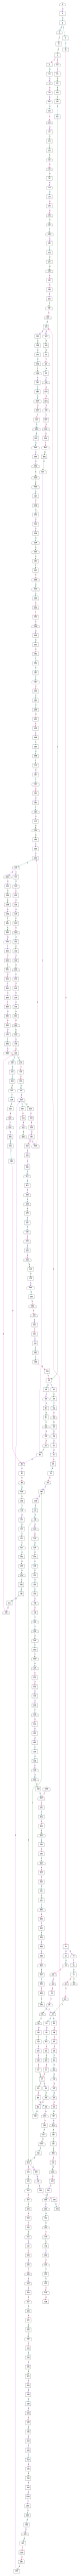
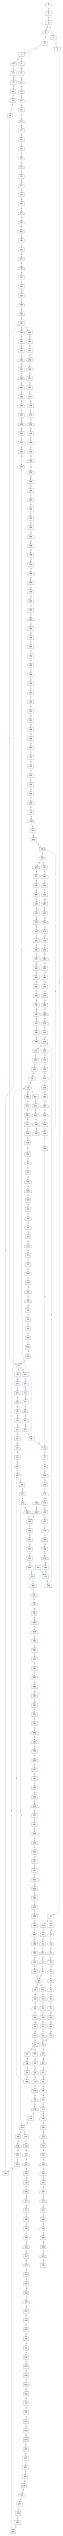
  strict digraph {
    fontname=Oswald
    node [fontname=Oswald shape=box]
    edge [arrowhead=tee color=purple fontname=Oswald]
    S0 [shape=house]
    S1 [shape=folder]
    S2
    S3 [shape=house]
    S4
    S5
    S6
    S7 [shape=folder]
    S8 [shape=folder]
    S9 [shape=folder]
    S10 [shape=house]
    S11 [shape=house]
    S12
    S13
    S14 [shape=folder]
    S15 [shape=folder]
    S16 [shape=house]
    S17 [shape=house]
    S18
    S19 [shape=folder]
    S20 [shape=house]
    S21 [shape=house]
    S22
    S23 [shape=house]
    S24 [shape=house]
    S25 [shape=house]
    S26 [shape=folder]
    S27 [shape=house]
    S28 [shape=folder]
    S29
    S30
    S31 [shape=house]
    S32 [shape=house]
    S33 [shape=house]
    S34 [shape=folder]
    S35 [shape=house]
    S36 [shape=house]
    S37 [shape=folder]
    S38
    S39 [shape=folder]
    S40 [shape=folder]
    S41 [shape=folder]
    S42 [shape=house]
    S43
    S44
    S45 [shape=house]
    S46 [shape=folder]
    S47
    S48 [shape=folder]
    S49
    S50 [shape=folder]
    S51
    S52 [shape=folder]
    S53 [shape=house]
    S54
    S55 [shape=house]
    S56 [shape=house]
    S57 [shape=folder]
    S58
    S59
    S60
    S61 [shape=house]
    S62
    S63 [shape=house]
    S64 [shape=folder]
    S65
    S66
    S67 [shape=folder]
    S68
    S69 [shape=house]
    S70 [shape=house]
    S71
    S72
    S73 [shape=house]
    S74
    S75 [shape=house]
    S76 [shape=house]
    S77 [shape=folder]
    S78
    S79
    S80 [shape=folder]
    S81 [shape=house]
    S82 [shape=folder]
    S83
    S84 [shape=folder]
    S85 [shape=folder]
    S86 [shape=house]
    S87 [shape=house]
    S88 [shape=house]
    S89 [shape=folder]
    S90 [shape=house]
    S91
    S92
    S93
    S94 [shape=folder]
    S95 [shape=house]
    S96 [shape=house]
    S97 [shape=house]
    S98 [shape=house]
    S99
    S100
    S101 [shape=house]
    S102 [shape=house]
    S103 [shape=folder]
    S104 [shape=house]
    S105 [shape=house]
    S106 [shape=folder]
    S107 [shape=folder]
    S108
    S109
    S110 [shape=folder]
    S111 [shape=house]
    S112
    S113
    S114 [shape=house]
    S115
    S116 [shape=house]
    S117
    S118 [shape=house]
    S119 [shape=folder]
    S120 [shape=house]
    S121 [shape=folder]
    S122 [shape=house]
    S123 [shape=house]
    S124
    S125 [shape=folder]
    S126
    S127 [shape=folder]
    S128 [shape=house]
    S129 [shape=folder]
    S130
    S131
    S132 [shape=house]
    S133
    S134 [shape=house]
    S135 [shape=folder]
    S136 [shape=house]
    S137 [shape=house]
    S138 [shape=folder]
    S139
    S140 [shape=folder]
    S141 [shape=house]
    S142
    S143 [shape=folder]
    S144
    S145 [shape=house]
    S146
    S147 [shape=house]
    S148 [shape=folder]
    S149
    S150 [shape=house]
    S151 [shape=house]
    S152 [shape=folder]
    S153
    S154
    S155 [shape=house]
    S156 [shape=house]
    S157
    S158
    S159
    S160 [shape=folder]
    S161 [shape=folder]
    S162 [shape=folder]
    S163 [shape=house]
    S164
    S165
    S166
    S167 [shape=house]
    S168
    S169 [shape=folder]
    S170 [shape=house]
    S171 [shape=house]
    S172
    S173 [shape=house]
    S174
    S175
    S176
    S177
    S178 [shape=house]
    S179
    S180 [shape=folder]
    S181 [shape=house]
    S182 [shape=house]
    S183
    S184 [shape=folder]
    S185
    S186 [shape=house]
    S187 [shape=folder]
    S188 [shape=house]
    S189
    S190 [shape=house]
    S191
    S192 [shape=house]
    S193 [shape=folder]
    S194 [shape=house]
    S195 [shape=house]
    S196 [shape=house]
    S197
    S198
    S199
    S200
    S201 [shape=folder]
    S202
    S203 [shape=house]
    S204 [shape=folder]
    S205 [shape=folder]
    S206
    S207 [shape=house]
    S208 [shape=folder]
    S209 [shape=house]
    S210 [shape=folder]
    S211 [shape=house]
    S212 [shape=house]
    S213 [shape=house]
    S214
    S215 [shape=house]
    S216 [shape=house]
    S217 [shape=house]
    S218
    S219 [shape=house]
    S220 [shape=folder]
    S221
    S222
    S223
    S224
    S225 [shape=folder]
    S226
    S227 [shape=folder]
    S228 [shape=house]
    S229 [shape=house]
    S230 [shape=folder]
    S231 [shape=folder]
    S232 [shape=house]
    S233
    S234 [shape=folder]
    S235
    S236 [shape=folder]
    S237 [shape=folder]
    S238
    S239 [shape=house]
    S240
    S241 [shape=house]
    S242 [shape=house]
    S243 [shape=house]
    S244 [shape=folder]
    S245 [shape=house]
    S246 [shape=folder]
    S247 [shape=folder]
    S248 [shape=house]
    S249
    S250 [shape=folder]
    S251 [shape=house]
    S252
    S253
    S254
    S255 [shape=house]
    S256 [shape=house]
    S257 [shape=house]
    S258 [shape=folder]
    S259 [shape=folder]
    S260
    S261
    S262
    S263 [shape=house]
    S264
    S265
    S266 [shape=folder]
    S267 [shape=house]
    S268 [shape=house]
    S269 [shape=folder]
    S270 [shape=folder]
    S271 [shape=house]
    S272 [shape=house]
    S273
    S274 [shape=folder]
    S275 [shape=folder]
    S276 [shape=folder]
    S277
    S278
    S279 [shape=house]
    S280
    S281 [shape=folder]
    S282
    S283 [shape=house]
    S284
    S285
    S286 [shape=folder]
    S287 [shape=house]
    S288
    S289 [shape=house]
    S290
    S291 [shape=folder]
    S292
    S293 [shape=house]
    S294
    S295
    S296 [shape=folder]
    S297
    S298 [shape=folder]
    S299 [shape=folder]
    S300
    S301 [shape=folder]
    S302 [shape=folder]
    S303
    S304 [shape=house]
    S305 [shape=house]
    S306 [shape=folder]
    S307 [shape=house]
    S308 [shape=folder]
    S309 [shape=house]
    S310 [shape=house]
    S311 [shape=house]
    S312
    S313 [shape=house]
    S314 [shape=house]
    S315 [shape=folder]
    S316
    S317
    S318
    S319
    S320
    S321
    S322 [shape=folder]
    S323
    S324 [shape=folder]
    S325 [shape=house]
    S326
    S327
    S328 [shape=house]
    S329 [shape=folder]
    S330 [shape=folder]
    S331
    S332 [shape=folder]
    S333 [shape=house]
    S334 [shape=house]
    S335 [shape=house]
    S336 [shape=folder]
    S337
    S338 [shape=folder]
    S339
    S340
    S341 [shape=folder]
    S342 [shape=folder]
    S343 [shape=house]
    S344 [shape=folder]
    S345
    S346 [shape=folder]
    S347
    S348
    S349
    S350
    S351
    S352
    S353 [shape=house]
    S354
    S355 [shape=house]
    S356
    S357 [shape=folder]
    S358 [shape=house]
    S359
    S360
    S361 [shape=house]
    S362
    S363
    S364 [shape=folder]
    S365 [shape=folder]
    S366
    S367 [shape=folder]
    S368
    S369 [shape=house]
    S370 [shape=folder]
    S371 [shape=folder]
    S372 [shape=house]
    S373 [shape=folder]
    S374 [shape=folder]
    S375 [shape=house]
    S376 [shape=folder]
    S377 [shape=folder]
    S378 [shape=folder]
    S379 [shape=folder]
    S380 [shape=folder]
    S381 [shape=folder]
    S382 [shape=folder]
    S383 [shape=house]
    S384 [shape=folder]
    S385
    S386 [shape=house]
    S387
    S388 [shape=folder]
    S389 [shape=folder]
    S390 [shape=folder]
    S391 [shape=house]
    S392 [shape=folder]
    S393
    S394 [shape=folder]
    S395
    S396
    S397
    S398
    S399
    S400
    S401
    S402 [shape=house]
    S403 [shape=folder]
    S404
    S405
    S406
    S407 [shape=folder]
    S408
    S409
    S410 [shape=folder]
    S411
    S412 [shape=folder]
    S413 [shape=house]
    S414 [shape=folder]
    S415 [shape=folder]
    S416 [shape=house]
    S417
    S418 [shape=house]
    S419
    S420 [shape=folder]
    S0 -> S1 [arrowhead=vee label=C]
    S1 -> S2 [arrowhead=normal color=teal label=C]
    S2 -> S3 [arrowhead=vee color=teal label=A]
    S2 -> S4 [color=teal label=T]
    S3 -> S5 [color=darkgreen label=T]
    S4 -> S6 [color=teal label=T]
    S5 -> S7 [color=darkgreen label=C]
    S6 -> S8 [arrowhead=normal color=deeppink label=C]
    S7 -> S9 [arrowhead=normal color=deeppink label=T]
    S7 -> S10 [color=deeppink label=G]
    S8 -> S11 [arrowhead=normal label=C]
    S8 -> S12 [label=G]
    S9 -> S13 [arrowhead=normal color=teal label=G]
    S10 -> S14 [label=T]
    S11 -> S15 [arrowhead=normal label=T]
    S12 -> S16 [arrowhead=vee color=teal label=A]
    S13 -> S17 [arrowhead=normal label=C]
    S14 -> S18 [arrowhead=vee color=darkgreen label=C]
    S15 -> S19 [arrowhead=vee color=teal label=G]
    S16 -> S20 [color=deeppink label=T]
    S17 -> S21 [arrowhead=vee color=deeppink label=C]
    S18 -> S22 [arrowhead=normal color=darkgreen label=C]
    S19 -> S23 [color=darkgreen label=T]
    S20 -> S24 [arrowhead=normal label=C]
    S21 -> S25 [arrowhead=normal label=A]
    S22 -> S26 [arrowhead=vee color=darkgreen label=T]
-   S19 -> S27 [arrowhead=normal color=deeppink label=C]
+   S23 -> S27 [arrowhead=normal color=deeppink label=C]
    S24 -> S28 [arrowhead=vee color=deeppink label=G]
    S25 -> S29 [color=teal label=G]
    S26 -> S30 [color=teal label=C]
    S27 -> S31 [arrowhead=normal color=deeppink label=C]
    S28 -> S32 [color=deeppink label=T]
    S29 -> S33 [arrowhead=normal color=deeppink label=T]
    S30 -> S34 [color=darkgreen label=T]
    S31 -> S35 [arrowhead=vee color=darkgreen label=T]
    S32 -> S36 [color=darkgreen label=T]
    S33 -> S37 [arrowhead=normal label=C]
    S34 -> S38 [label=T]
    S34 -> S39 [arrowhead=normal color=teal label=G]
    S35 -> S40 [color=teal label=A]
    S35 -> S41 [color=teal label=T]
    S36 -> S42 [color=darkgreen label=T]
    S37 -> S43 [color=darkgreen label=G]
    S38 -> S44 [arrowhead=vee color=darkgreen label=C]
    S39 -> S45 [arrowhead=normal label=T]
    S40 -> S46 [arrowhead=normal color=deeppink label=C]
    S41 -> S47 [arrowhead=vee label=G]
    S42 -> S48 [arrowhead=normal label=G]
    S43 -> S49 [arrowhead=vee color=darkgreen label=T]
    S44 -> S50 [arrowhead=normal color=teal label=T]
    S45 -> S51 [label=C]
    S46 -> S52 [arrowhead=vee color=deeppink label=T]
    S47 -> S53 [color=teal label=T]
    S48 -> S54 [color=darkgreen label=T]
    S49 -> S55 [color=darkgreen label=A]
    S50 -> S56 [color=deeppink label=C]
    S51 -> S57 [arrowhead=normal color=darkgreen label=G]
    S52 -> S58 [arrowhead=normal color=deeppink label=A]
    S53 -> S59 [color=deeppink label=A]
    S54 -> S60 [label=A]
    S55 -> S61 [color=deeppink label=A]
    S56 -> S62 [color=darkgreen label=G]
    S57 -> S63 [color=darkgreen label=T]
    S58 -> S64 [arrowhead=vee color=teal label=C]
    S59 -> S65 [arrowhead=vee color=darkgreen label=G]
    S60 -> S66 [arrowhead=normal label=G]
    S61 -> S67 [color=darkgreen label=G]
    S62 -> S68 [arrowhead=normal label=G]
    S63 -> S69 [label=G]
    S64 -> S70 [color=teal label=C]
    S65 -> S71 [arrowhead=normal color=deeppink label=G]
    S66 -> S72 [arrowhead=normal color=deeppink label=G]
    S67 -> S73 [arrowhead=normal label=A]
    S68 -> S74 [arrowhead=normal label=A]
    S69 -> S75 [arrowhead=normal color=deeppink label=G]
    S70 -> S76 [arrowhead=vee color=teal label=A]
    S71 -> S77 [arrowhead=vee color=deeppink label=A]
    S72 -> S77 [arrowhead=normal color=darkgreen label=A]
    S73 -> S78 [arrowhead=vee color=teal label=C]
    S74 -> S79 [arrowhead=vee label=G]
    S75 -> S80 [color=darkgreen label=T]
    S76 -> S81 [color=deeppink label=G]
    S77 -> S82 [label=G]
    S77 -> S83 [color=darkgreen label=A]
    S78 -> S84 [arrowhead=normal color=deeppink label=G]
    S79 -> S85 [arrowhead=vee color=deeppink label=A]
    S80 -> S86 [label=A]
    S81 -> S87 [arrowhead=normal color=teal label=G]
    S82 -> S88 [arrowhead=vee color=darkgreen label=A]
    S83 -> S89 [arrowhead=normal color=deeppink label=A]
    S84 -> S90 [arrowhead=normal color=deeppink label=G]
    S85 -> S91 [color=teal label=G]
    S86 -> S92 [label=C]
    S87 -> S93 [arrowhead=normal color=deeppink label=A]
    S88 -> S94 [color=deeppink label=G]
    S89 -> S95 [arrowhead=vee color=teal label=G]
    S90 -> S96 [color=darkgreen label=C]
    S91 -> S97 [arrowhead=vee color=deeppink label=G]
    S92 -> S98 [color=deeppink label=C]
    S93 -> S99 [arrowhead=vee color=darkgreen label=G]
    S94 -> S100 [arrowhead=vee color=teal label=G]
    S95 -> S101 [arrowhead=vee label=G]
    S96 -> S102 [color=darkgreen label=T]
    S97 -> S103 [arrowhead=vee label=T]
    S98 -> S104 [arrowhead=normal color=teal label=G]
    S99 -> S105 [arrowhead=vee label=A]
    S100 -> S103 [color=darkgreen label=T]
    S101 -> S106 [arrowhead=normal color=deeppink label=T]
    S102 -> S107 [arrowhead=normal label=C]
    S103 -> S108 [arrowhead=vee label=C]
    S104 -> S109 [color=darkgreen label=G]
    S105 -> S110 [color=darkgreen label=G]
    S106 -> S111 [color=darkgreen label=C]
    S107 -> S112 [arrowhead=normal color=teal label=T]
    S108 -> S113 [arrowhead=vee color=teal label=C]
    S109 -> S114 [color=teal label=T]
    S110 -> S115 [arrowhead=vee color=darkgreen label=T]
    S111 -> S116 [arrowhead=vee color=darkgreen label=C]
    S112 -> S117 [color=darkgreen label=C]
    S113 -> S118 [arrowhead=normal color=teal label=C]
    S114 -> S119 [arrowhead=normal label=G]
    S115 -> S120 [arrowhead=normal color=darkgreen label=C]
    S116 -> S121 [arrowhead=vee color=teal label=C]
    S117 -> S122 [color=darkgreen label=G]
    S118 -> S123 [arrowhead=normal label=A]
    S118 -> S124 [arrowhead=vee color=darkgreen label=G]
    S119 -> S125 [arrowhead=normal color=teal label=G]
    S120 -> S126 [arrowhead=normal color=deeppink label=A]
    S121 -> S124 [color=darkgreen label=G]
    S122 -> S127 [arrowhead=vee color=deeppink label=A]
-   S123 -> S128 [arrowhead=normal color=deeppink label=G]
+   S123 -> S140 [arrowhead=normal color=deeppink label=G]
    S124 -> S129 [arrowhead=vee color=deeppink label=G]
    S124 -> S130 [arrowhead=normal label=A]
    S125 -> S131 [arrowhead=vee color=darkgreen label=T]
    S126 -> S132 [arrowhead=normal color=darkgreen label=G]
    S127 -> S133 [color=deeppink label=A]
    S128 -> S134 [arrowhead=normal color=teal label=A]
    S129 -> S135 [arrowhead=vee color=darkgreen label=A]
    S130 -> S136 [arrowhead=normal label=A]
    S131 -> S137 [arrowhead=normal color=teal label=T]
    S132 -> S138 [arrowhead=vee color=deeppink label=G]
    S133 -> S139 [label=G]
    S134 -> S140 [color=darkgreen label=G]
    S135 -> S141 [color=teal label=G]
    S136 -> S142 [label=G]
    S137 -> S143 [arrowhead=vee color=teal label=A]
    S138 -> S144 [label=A]
    S139 -> S145 [arrowhead=vee color=darkgreen label=T]
    S140 -> S146 [color=teal label=C]
    S141 -> S147 [color=deeppink label=G]
    S142 -> S148 [arrowhead=normal color=deeppink label=T]
    S143 -> S149 [arrowhead=normal color=darkgreen label=G]
    S144 -> S150 [color=teal label=C]
    S145 -> S151 [color=deeppink label=C]
    S146 -> S152 [arrowhead=vee color=darkgreen label=C]
    S147 -> S153 [color=darkgreen label=C]
    S148 -> S154 [arrowhead=vee color=teal label=C]
    S149 -> S155 [arrowhead=normal color=darkgreen label=A]
    S150 -> S156 [label=C]
    S151 -> S157 [color=teal label=G]
    S152 -> S158 [arrowhead=vee color=teal label=A]
    S153 -> S159 [arrowhead=vee color=deeppink label=G]
    S154 -> S157 [arrowhead=vee color=deeppink label=G]
    S155 -> S160 [arrowhead=normal color=darkgreen label=A]
    S156 -> S161 [arrowhead=normal color=teal label=A]
    S157 -> S162 [arrowhead=normal label=C]
    S157 -> S163 [arrowhead=normal label=A]
    S158 -> S164 [arrowhead=normal color=teal label=C]
    S159 -> S165 [arrowhead=vee color=deeppink label=T]
-   S160 -> S166 [arrowhead=normal color=teal label=G]
+   S160 -> S172 [arrowhead=normal color=teal label=G]
    S161 -> S167 [color=teal label=G]
    S162 -> S168 [arrowhead=vee color=darkgreen label=G]
    S163 -> S169 [color=darkgreen label=G]
    S164 -> S170 [arrowhead=normal label=G]
    S165 -> S171 [arrowhead=vee color=darkgreen label=G]
    S166 -> S172 [arrowhead=vee color=darkgreen label=G]
    S167 -> S173 [arrowhead=vee color=deeppink label=T]
    S168 -> S174 [color=teal label=G]
    S169 -> S175 [arrowhead=normal color=darkgreen label=G]
    S170 -> S176 [arrowhead=normal color=deeppink label=G]
    S171 -> S177 [arrowhead=normal label=G]
    S172 -> S178 [label=G]
    S173 -> S179 [arrowhead=vee color=darkgreen label=C]
    S174 -> S180 [color=teal label=C]
    S175 -> S181 [arrowhead=normal color=deeppink label=T]
    S176 -> S182 [color=teal label=T]
    S177 -> S183 [arrowhead=normal color=deeppink label=T]
    S178 -> S184 [color=deeppink label=G]
    S179 -> S185 [arrowhead=vee label=T]
    S180 -> S186 [arrowhead=vee color=darkgreen label=T]
    S181 -> S187 [arrowhead=normal color=teal label=A]
    S182 -> S188 [color=teal label=T]
    S183 -> S189 [arrowhead=vee label=A]
    S184 -> S190 [arrowhead=vee color=teal label=T]
    S184 -> S191 [arrowhead=normal color=teal label=G]
    S185 -> S192 [arrowhead=normal color=deeppink label=C]
    S186 -> S193 [arrowhead=vee label=A]
    S187 -> S194 [arrowhead=normal label=T]
    S188 -> S195 [color=darkgreen label=A]
    S189 -> S196 [color=deeppink label=T]
    S190 -> S197 [arrowhead=vee color=teal label=C]
    S191 -> S198 [arrowhead=normal color=deeppink label=T]
    S192 -> S199 [color=darkgreen label=T]
    S193 -> S200 [arrowhead=vee color=teal label=T]
    S194 -> S201 [arrowhead=normal color=deeppink label=A]
    S195 -> S202 [color=darkgreen label=C]
    S196 -> S203 [arrowhead=vee label=G]
    S197 -> S204 [arrowhead=normal color=teal label=T]
    S198 -> S205 [arrowhead=normal color=deeppink label=C]
    S199 -> S206 [color=teal label=G]
    S200 -> S207 [arrowhead=normal color=teal label=A]
    S201 -> S208 [arrowhead=vee color=deeppink label=A]
    S202 -> S209 [arrowhead=normal color=darkgreen label=T]
    S203 -> S210 [arrowhead=vee label=A]
    S204 -> S211 [arrowhead=normal color=darkgreen label=C]
    S205 -> S212 [arrowhead=normal color=teal label=C]
    S206 -> S213 [arrowhead=normal color=deeppink label=T]
    S207 -> S214 [arrowhead=vee color=deeppink label=G]
    S208 -> S215 [label=G]
    S209 -> S216 [arrowhead=vee color=teal label=G]
    S210 -> S217 [color=deeppink label=G]
    S211 -> S218 [arrowhead=vee color=teal label=T]
    S212 -> S219 [arrowhead=vee label=G]
    S213 -> S220 [arrowhead=normal color=deeppink label=A]
    S214 -> S221 [arrowhead=vee color=deeppink label=T]
    S215 -> S222 [label=T]
    S216 -> S223 [arrowhead=vee color=deeppink label=C]
    S217 -> S224 [color=teal label=C]
    S218 -> S225 [color=darkgreen label=C]
    S219 -> S226 [arrowhead=normal color=darkgreen label=C]
    S219 -> S227 [color=teal label=T]
    S221 -> S228 [color=teal label=A]
    S222 -> S229 [arrowhead=normal color=deeppink label=C]
    S223 -> S230 [arrowhead=vee color=deeppink label=A]
    S224 -> S231 [arrowhead=vee color=deeppink label=G]
    S225 -> S232 [color=deeppink label=G]
    S226 -> S233 [label=C]
    S227 -> S234 [arrowhead=normal color=deeppink label=C]
    S228 -> S235 [arrowhead=normal color=teal label=G]
    S229 -> S236 [arrowhead=normal color=deeppink label=G]
    S230 -> S237 [arrowhead=normal label=G]
    S231 -> S238 [arrowhead=normal color=darkgreen label=G]
    S232 -> S239 [arrowhead=vee label=T]
    S233 -> S240 [color=deeppink label=G]
    S234 -> S241 [arrowhead=vee label=G]
    S235 -> S242 [arrowhead=normal color=teal label=C]
    S236 -> S243 [arrowhead=normal color=deeppink label=T]
    S237 -> S244 [label=A]
    S238 -> S245 [arrowhead=normal color=darkgreen label=T]
    S239 -> S246 [label=G]
    S240 -> S247 [arrowhead=vee label=G]
    S241 -> S248 [color=darkgreen label=G]
    S242 -> S249 [arrowhead=normal label=C]
    S243 -> S250 [arrowhead=normal color=darkgreen label=G]
    S244 -> S251 [color=teal label=C]
    S245 -> S252 [arrowhead=normal color=deeppink label=C]
    S246 -> S253 [arrowhead=normal color=teal label=G]
    S247 -> S254 [arrowhead=normal color=deeppink label=A]
    S248 -> S255 [arrowhead=vee label=A]
    S249 -> S256 [label=G]
    S250 -> S257 [arrowhead=vee color=darkgreen label=G]
    S251 -> S258 [arrowhead=vee color=deeppink label=G]
    S252 -> S259 [color=teal label=G]
    S253 -> S260 [color=teal label=T]
    S254 -> S261 [arrowhead=vee label=A]
    S255 -> S262 [arrowhead=vee color=deeppink label=A]
    S256 -> S263 [color=darkgreen label=A]
    S257 -> S80 [label=T]
    S258 -> S264 [arrowhead=normal label=G]
    S259 -> S265 [label=C]
    S260 -> S86 [arrowhead=vee color=deeppink label=A]
    S261 -> S266 [label=C]
    S262 -> S267 [color=teal label=C]
    S263 -> S268 [arrowhead=normal color=darkgreen label=A]
    S264 -> S269 [arrowhead=vee label=A]
    S265 -> S270 [arrowhead=vee color=darkgreen label=A]
    S266 -> S271 [arrowhead=vee color=teal label=T]
    S267 -> S272 [arrowhead=vee label=A]
    S267 -> S273 [arrowhead=vee label=T]
    S268 -> S274 [arrowhead=normal color=teal label=A]
    S269 -> S275 [arrowhead=vee color=teal label=C]
    S270 -> S276 [arrowhead=vee label=C]
    S271 -> S277 [color=teal label=G]
    S272 -> S278 [label=G]
    S273 -> S279 [color=teal label=A]
    S274 -> S280 [color=deeppink label=C]
    S275 -> S281 [color=teal label=A]
    S276 -> S282 [arrowhead=vee label=G]
    S277 -> S283 [label=C]
    S278 -> S284 [color=darkgreen label=G]
    S279 -> S285 [arrowhead=normal color=deeppink label=C]
    S280 -> S286 [color=teal label=C]
    S281 -> S287 [arrowhead=vee label=C]
    S282 -> S288 [arrowhead=vee color=teal label=C]
    S283 -> S289 [arrowhead=normal color=teal label=A]
    S284 -> S290 [arrowhead=normal color=darkgreen label=A]
    S285 -> S291 [color=deeppink label=A]
    S286 -> S292 [arrowhead=normal label=C]
    S287 -> S293 [arrowhead=vee color=teal label=A]
    S288 -> S294 [arrowhead=normal label=G]
    S289 -> S295 [arrowhead=vee color=darkgreen label=A]
    S290 -> S296 [arrowhead=vee label=A]
    S291 -> S297 [arrowhead=vee label=A]
    S292 -> S298 [arrowhead=normal label=C]
    S293 -> S299 [color=darkgreen label=C]
    S294 -> S300 [arrowhead=normal color=deeppink label=C]
    S295 -> S301 [arrowhead=vee color=teal label=C]
    S296 -> S302 [color=darkgreen label=T]
    S297 -> S303 [arrowhead=normal color=darkgreen label=C]
    S298 -> S304 [arrowhead=vee color=teal label=G]
-   S299 -> S311 [color=teal label=C]
+   S299 -> S305 [color=teal label=C]
    S300 -> S306 [arrowhead=normal color=teal label=G]
    S301 -> S307 [color=teal label=C]
    S302 -> S308 [arrowhead=normal color=darkgreen label=A]
    S303 -> S309 [color=deeppink label=G]
    S304 -> S310 [arrowhead=vee color=darkgreen label=A]
    S305 -> S311 [color=deeppink label=T]
    S306 -> S312 [arrowhead=vee label=G]
    S307 -> S313 [arrowhead=vee color=deeppink label=A]
    S308 -> S314 [arrowhead=vee label=G]
    S309 -> S315 [color=teal label=A]
    S310 -> S316 [arrowhead=vee color=darkgreen label=C]
    S311 -> S317 [arrowhead=vee color=deeppink label=C]
    S312 -> S318 [label=C]
    S313 -> S319 [arrowhead=vee color=teal label=G]
    S314 -> S320 [arrowhead=vee label=T]
    S315 -> S321 [arrowhead=normal color=darkgreen label=A]
    S316 -> S322 [arrowhead=normal color=darkgreen label=T]
    S317 -> S323 [arrowhead=vee color=teal label=T]
    S318 -> S324 [arrowhead=vee color=teal label=T]
    S319 -> S325 [arrowhead=vee color=deeppink label=A]
    S320 -> S326 [color=deeppink label=C]
    S321 -> S327 [arrowhead=normal label=A]
    S322 -> S328 [color=deeppink label=A]
    S323 -> S329 [arrowhead=vee color=deeppink label=A]
    S324 -> S330 [arrowhead=normal label=G]
    S325 -> S331 [arrowhead=normal color=darkgreen label=A]
    S326 -> S332 [color=darkgreen label=T]
    S327 -> S333 [color=darkgreen label=A]
    S328 -> S334 [arrowhead=normal color=teal label=G]
    S329 -> S335 [arrowhead=vee color=darkgreen label=G]
    S330 -> S336 [arrowhead=normal color=darkgreen label=G]
    S331 -> S337 [color=darkgreen label=C]
    S332 -> S338 [arrowhead=vee color=deeppink label=C]
    S333 -> S339 [label=C]
    S334 -> S340 [arrowhead=normal color=teal label=A]
    S335 -> S341 [arrowhead=normal color=teal label=A]
    S336 -> S342 [label=A]
    S337 -> S343 [arrowhead=vee label=A]
    S338 -> S344 [arrowhead=vee label=T]
    S339 -> S345 [arrowhead=normal color=deeppink label=A]
    S340 -> S346 [color=deeppink label=A]
    S341 -> S347 [arrowhead=normal color=deeppink label=A]
    S342 -> S348 [arrowhead=normal label=A]
    S343 -> S349 [color=teal label=G]
    S344 -> S350 [label=C]
    S345 -> S351 [label=G]
    S346 -> S352 [color=deeppink label=T]
    S347 -> S353 [color=darkgreen label=C]
    S348 -> S354 [arrowhead=vee label=T]
    S349 -> S355 [color=deeppink label=C]
    S350 -> S356 [arrowhead=vee color=deeppink label=T]
    S351 -> S357 [label=A]
    S352 -> S358 [label=C]
    S353 -> S359 [arrowhead=normal color=deeppink label=G]
    S354 -> S360 [arrowhead=vee color=teal label=G]
    S355 -> S361 [color=deeppink label=C]
    S356 -> S362 [label=G]
    S357 -> S363 [arrowhead=vee color=darkgreen label=A]
    S358 -> S364 [arrowhead=normal label=G]
    S359 -> S365 [color=deeppink label=A]
    S360 -> S366 [color=teal label=G]
    S361 -> S367 [arrowhead=normal label=G]
    S362 -> S368 [arrowhead=normal color=deeppink label=A]
    S363 -> S369 [color=deeppink label=G]
    S364 -> S370 [arrowhead=normal color=teal label=G]
    S365 -> S371 [color=teal label=G]
    S366 -> S372 [arrowhead=vee label=G]
    S367 -> S373 [arrowhead=normal color=deeppink label=T]
    S368 -> S374 [arrowhead=normal label=G]
    S369 -> S375 [arrowhead=vee color=darkgreen label=G]
    S370 -> S376 [color=deeppink label=G]
    S371 -> S377 [arrowhead=vee color=darkgreen label=G]
    S372 -> S378 [arrowhead=vee color=teal label=G]
    S373 -> S379 [arrowhead=vee label=C]
    S374 -> S380 [arrowhead=vee color=teal label=T]
    S375 -> S381 [arrowhead=vee label=G]
    S376 -> S382 [color=teal label=T]
    S377 -> S383 [arrowhead=vee color=teal label=T]
    S378 -> S384 [arrowhead=vee color=deeppink label=T]
    S379 -> S385 [arrowhead=normal color=teal label=C]
    S380 -> S386 [arrowhead=vee label=A]
    S381 -> S184 [arrowhead=normal color=deeppink label=G]
    S382 -> S387 [color=teal label=A]
    S383 -> S388 [arrowhead=vee color=deeppink label=G]
    S384 -> S389 [arrowhead=normal color=deeppink label=C]
    S385 -> S390 [arrowhead=normal color=teal label=T]
    S387 -> S391 [arrowhead=vee color=teal label=T]
    S388 -> S392 [arrowhead=vee label=T]
    S389 -> S393 [color=darkgreen label=C]
    S390 -> S394 [color=deeppink label=C]
    S391 -> S395 [arrowhead=normal color=deeppink label=C]
    S392 -> S396 [arrowhead=vee color=darkgreen label=C]
    S393 -> S219 [arrowhead=vee label=G]
    S394 -> S34 [color=deeppink label=T]
    S395 -> S397 [arrowhead=normal color=teal label=C]
    S396 -> S398 [arrowhead=vee label=C]
    S397 -> S399 [color=teal label=C]
    S398 -> S400 [arrowhead=normal label=C]
    S399 -> S401 [color=deeppink label=G]
    S400 -> S402 [color=deeppink label=T]
    S401 -> S403 [arrowhead=normal color=deeppink label=A]
    S402 -> S404 [arrowhead=normal color=darkgreen label=G]
    S403 -> S405 [arrowhead=vee label=A]
    S404 -> S406 [color=teal label=T]
    S405 -> S407 [color=teal label=A]
    S406 -> S408 [arrowhead=vee color=deeppink label=C]
    S407 -> S409 [arrowhead=normal color=teal label=G]
    S408 -> S410 [arrowhead=normal color=darkgreen label=C]
    S409 -> S411 [arrowhead=vee color=darkgreen label=T]
    S410 -> S35 [arrowhead=normal label=T]
    S411 -> S412 [label=G]
    S412 -> S413 [color=teal label=T]
    S413 -> S414 [arrowhead=normal color=deeppink label=C]
    S414 -> S415 [label=G]
    S415 -> S416 [arrowhead=vee color=teal label=T]
    S416 -> S417 [arrowhead=vee label=C]
    S417 -> S418 [arrowhead=normal color=darkgreen label=G]
    S418 -> S419 [arrowhead=vee color=darkgreen label=G]
    S419 -> S420 [arrowhead=normal label=A]
    S420 -> S262 [label=A]
  }
